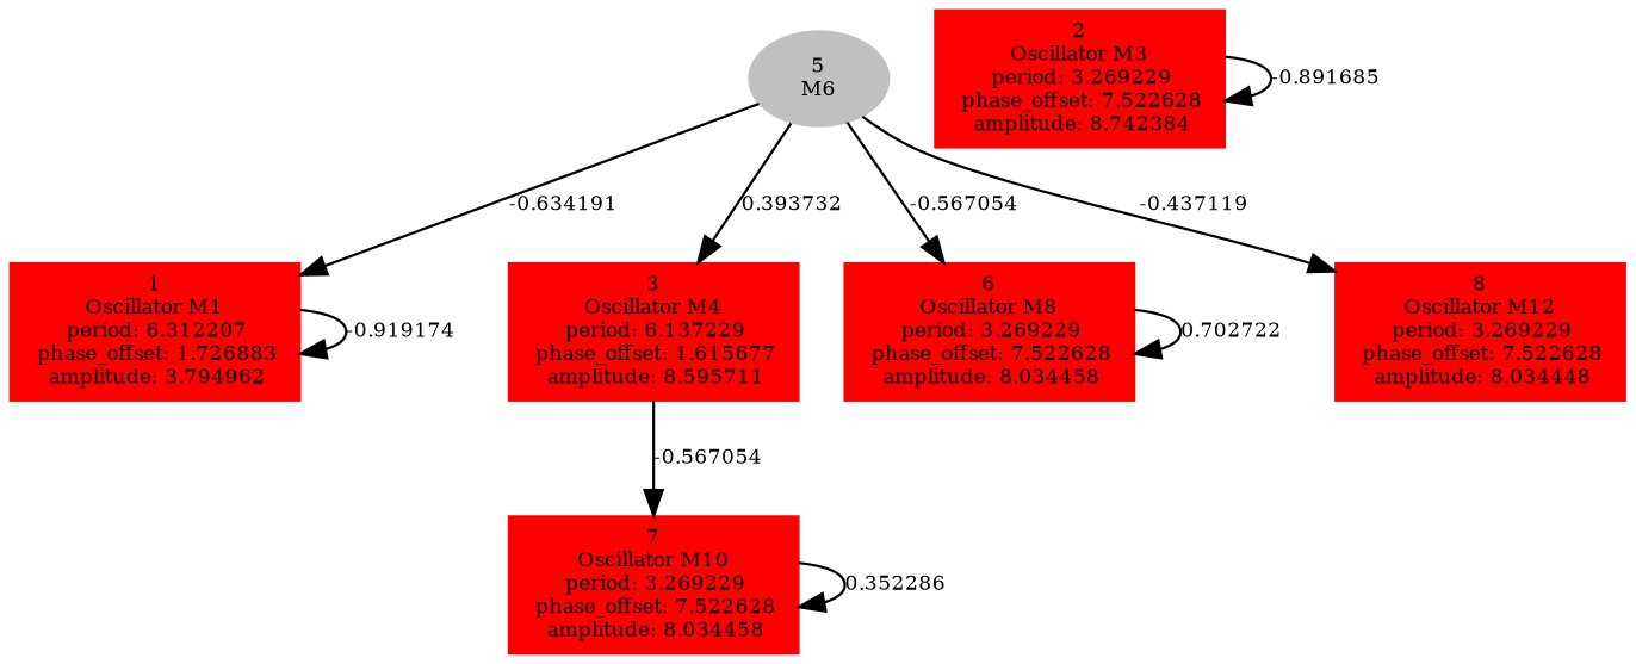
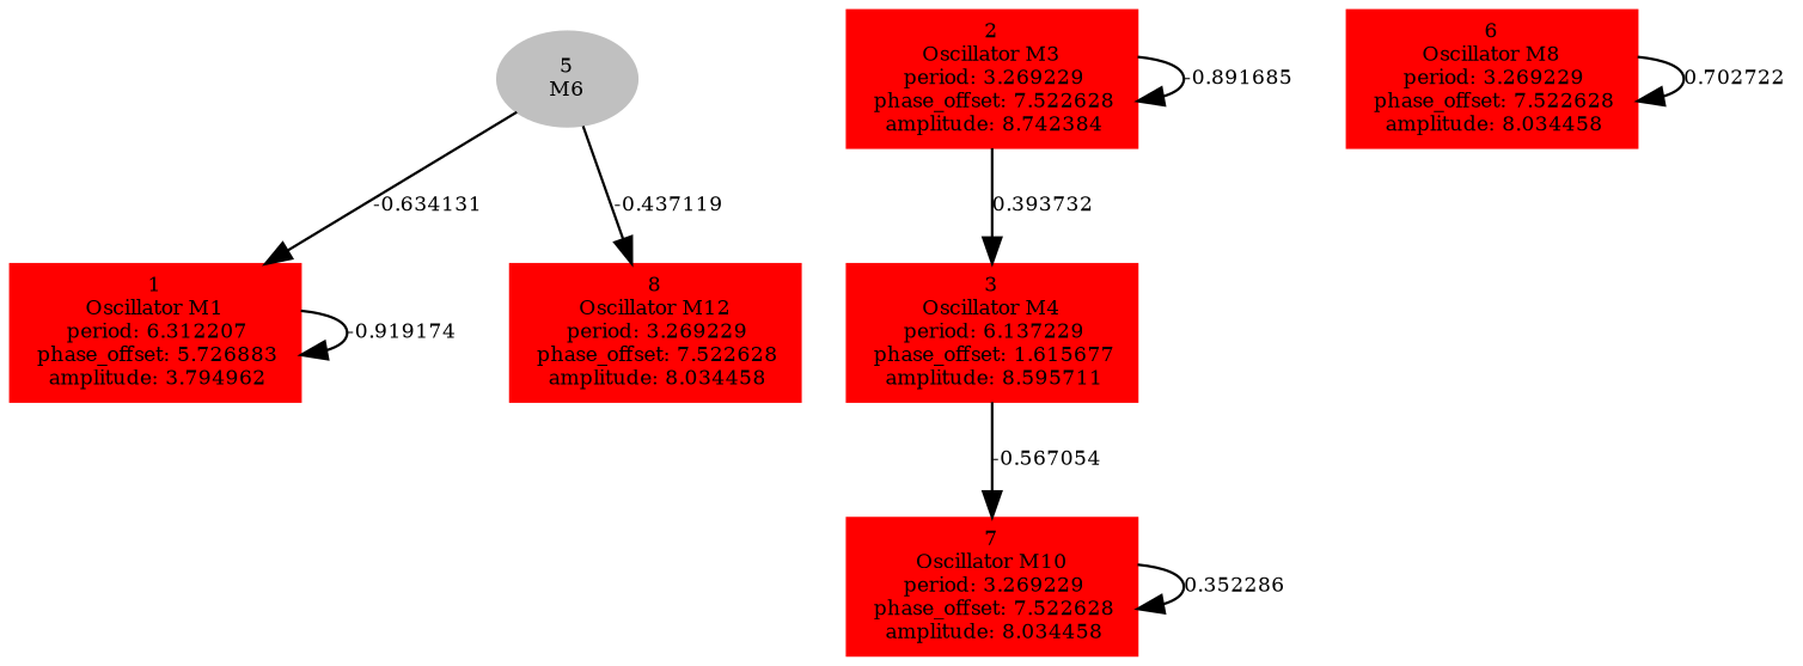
  digraph {
    forcelabels=true
    node [color=red fontsize=8 shape=box style=filled]
    edge [fontsize=8]
-   n1 [label=<1<BR />Oscillator M1<BR /> period: 6.312207<BR /> phase_offset: 1.726883<BR /> amplitude: 3.794962>]
+   n1 [label=<1<BR />Oscillator M1<BR /> period: 6.312207<BR /> phase_offset: 5.726883<BR /> amplitude: 3.794962>]
    n2 [label=<2<BR />Oscillator M3<BR /> period: 3.269229<BR /> phase_offset: 7.522628<BR /> amplitude: 8.742384>]
    n3 [label=<3<BR />Oscillator M4<BR /> period: 6.137229<BR /> phase_offset: 1.615677<BR /> amplitude: 8.595711>]
    n4 [label=<7<BR />Oscillator M10<BR /> period: 3.269229<BR /> phase_offset: 7.522628<BR /> amplitude: 8.034458>]
    n5 [color=grey label=<5<BR/>M6> shape=""]
    n6 [label=<6<BR />Oscillator M8<BR /> period: 3.269229<BR /> phase_offset: 7.522628<BR /> amplitude: 8.034458>]
-   n7 [label=<8<BR />Oscillator M12<BR /> period: 3.269229<BR /> phase_offset: 7.522628<BR /> amplitude: 8.034448>]
+   n7 [label=<8<BR />Oscillator M12<BR /> period: 3.269229<BR /> phase_offset: 7.522628<BR /> amplitude: 8.034458>]
    n1 -> n1 [label="-0.919174 "]
    n2 -> n2 [label="-0.891685 "]
    n3 -> n4 [label="-0.567054 "]
    n4 -> n4 [label="0.352286 "]
-   n5 -> n1 [label="-0.634191 "]
-   n5 -> n3 [label="0.393732 "]
-   n5 -> n6 [label="-0.567054 "]
+   n5 -> n1 [label="-0.634131 "]
+   n2 -> n3 [label="0.393732 "]
    n5 -> n7 [label="-0.437119 "]
    n6 -> n6 [label="0.702722 "]
  }
